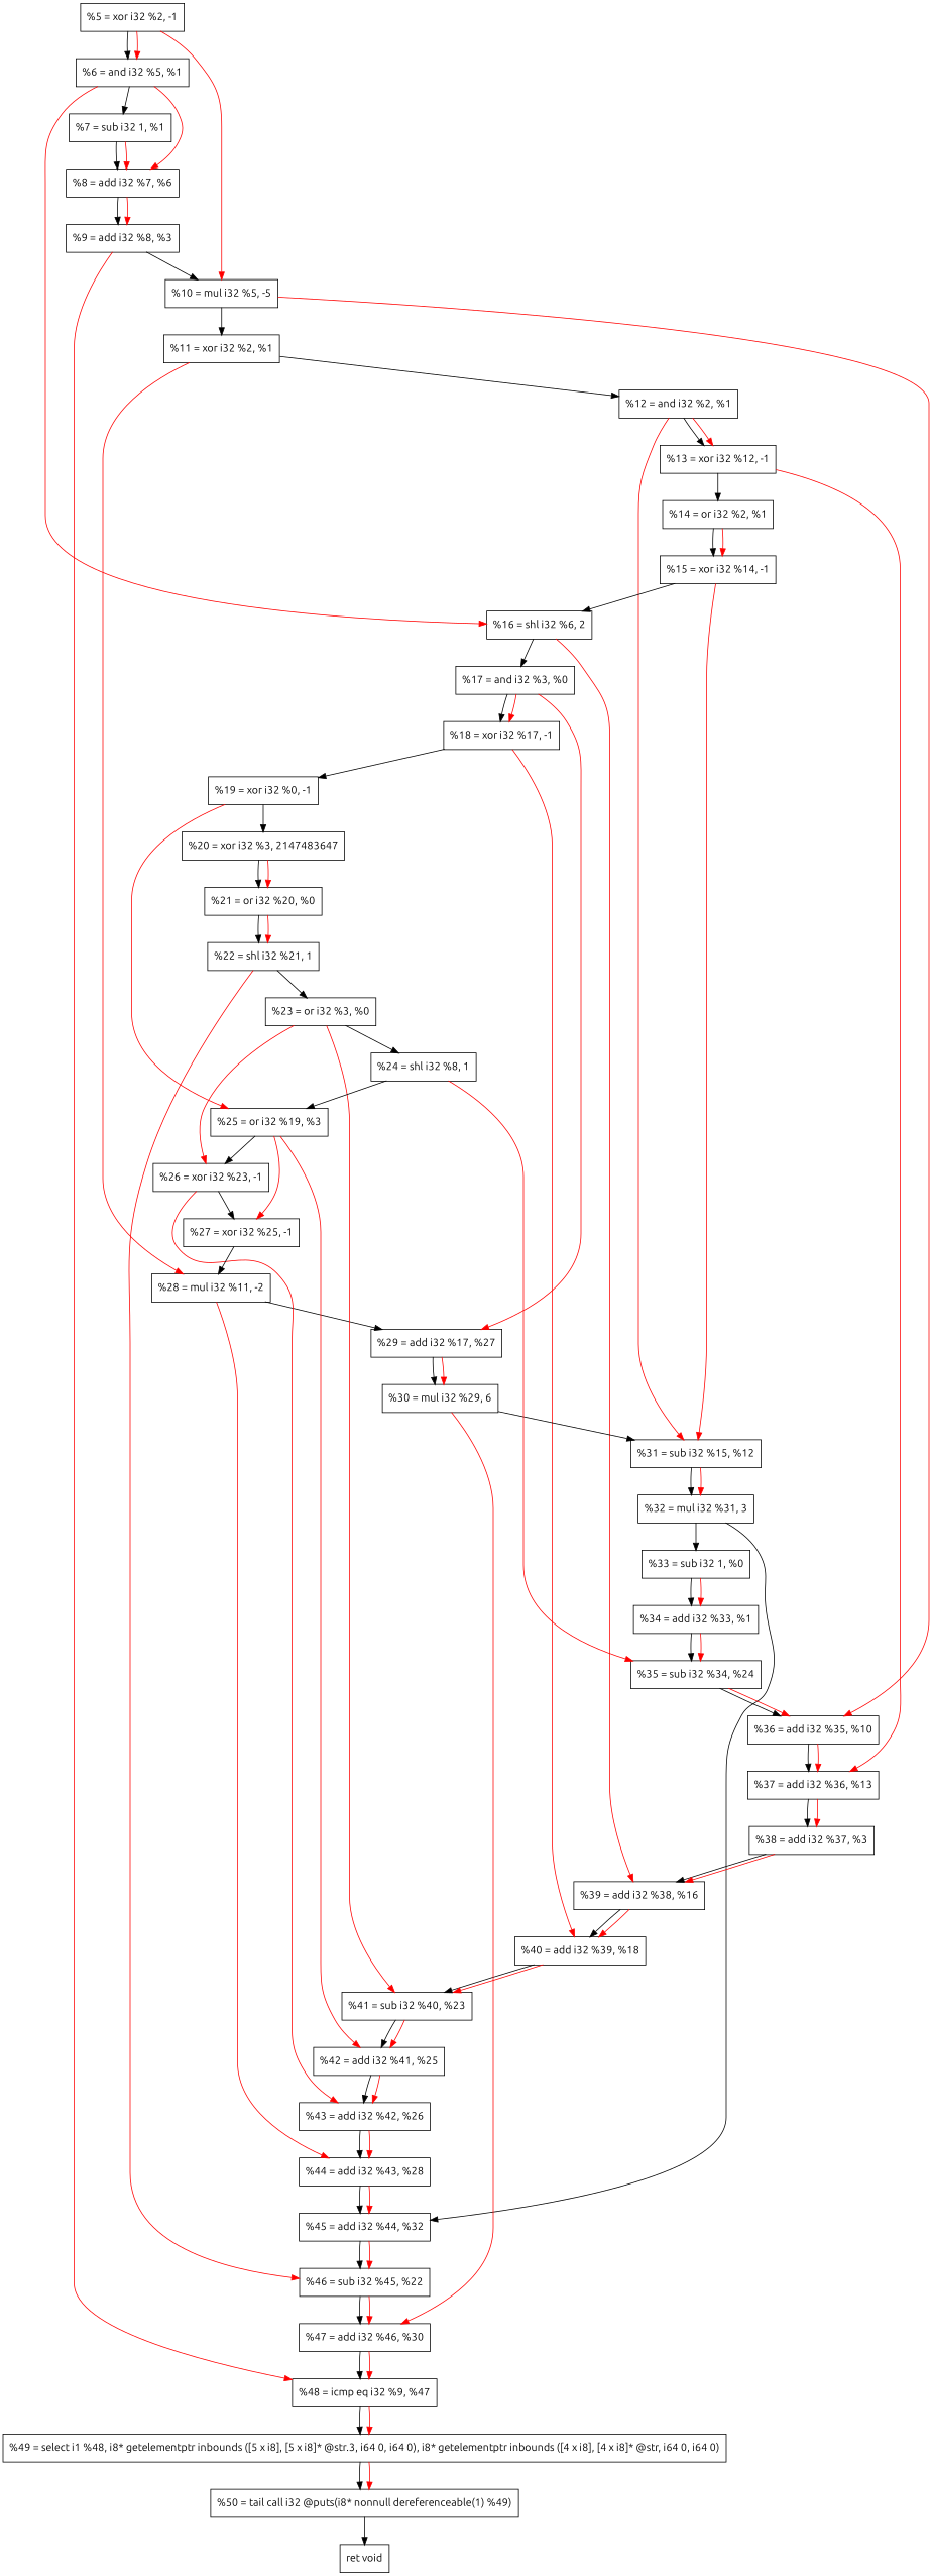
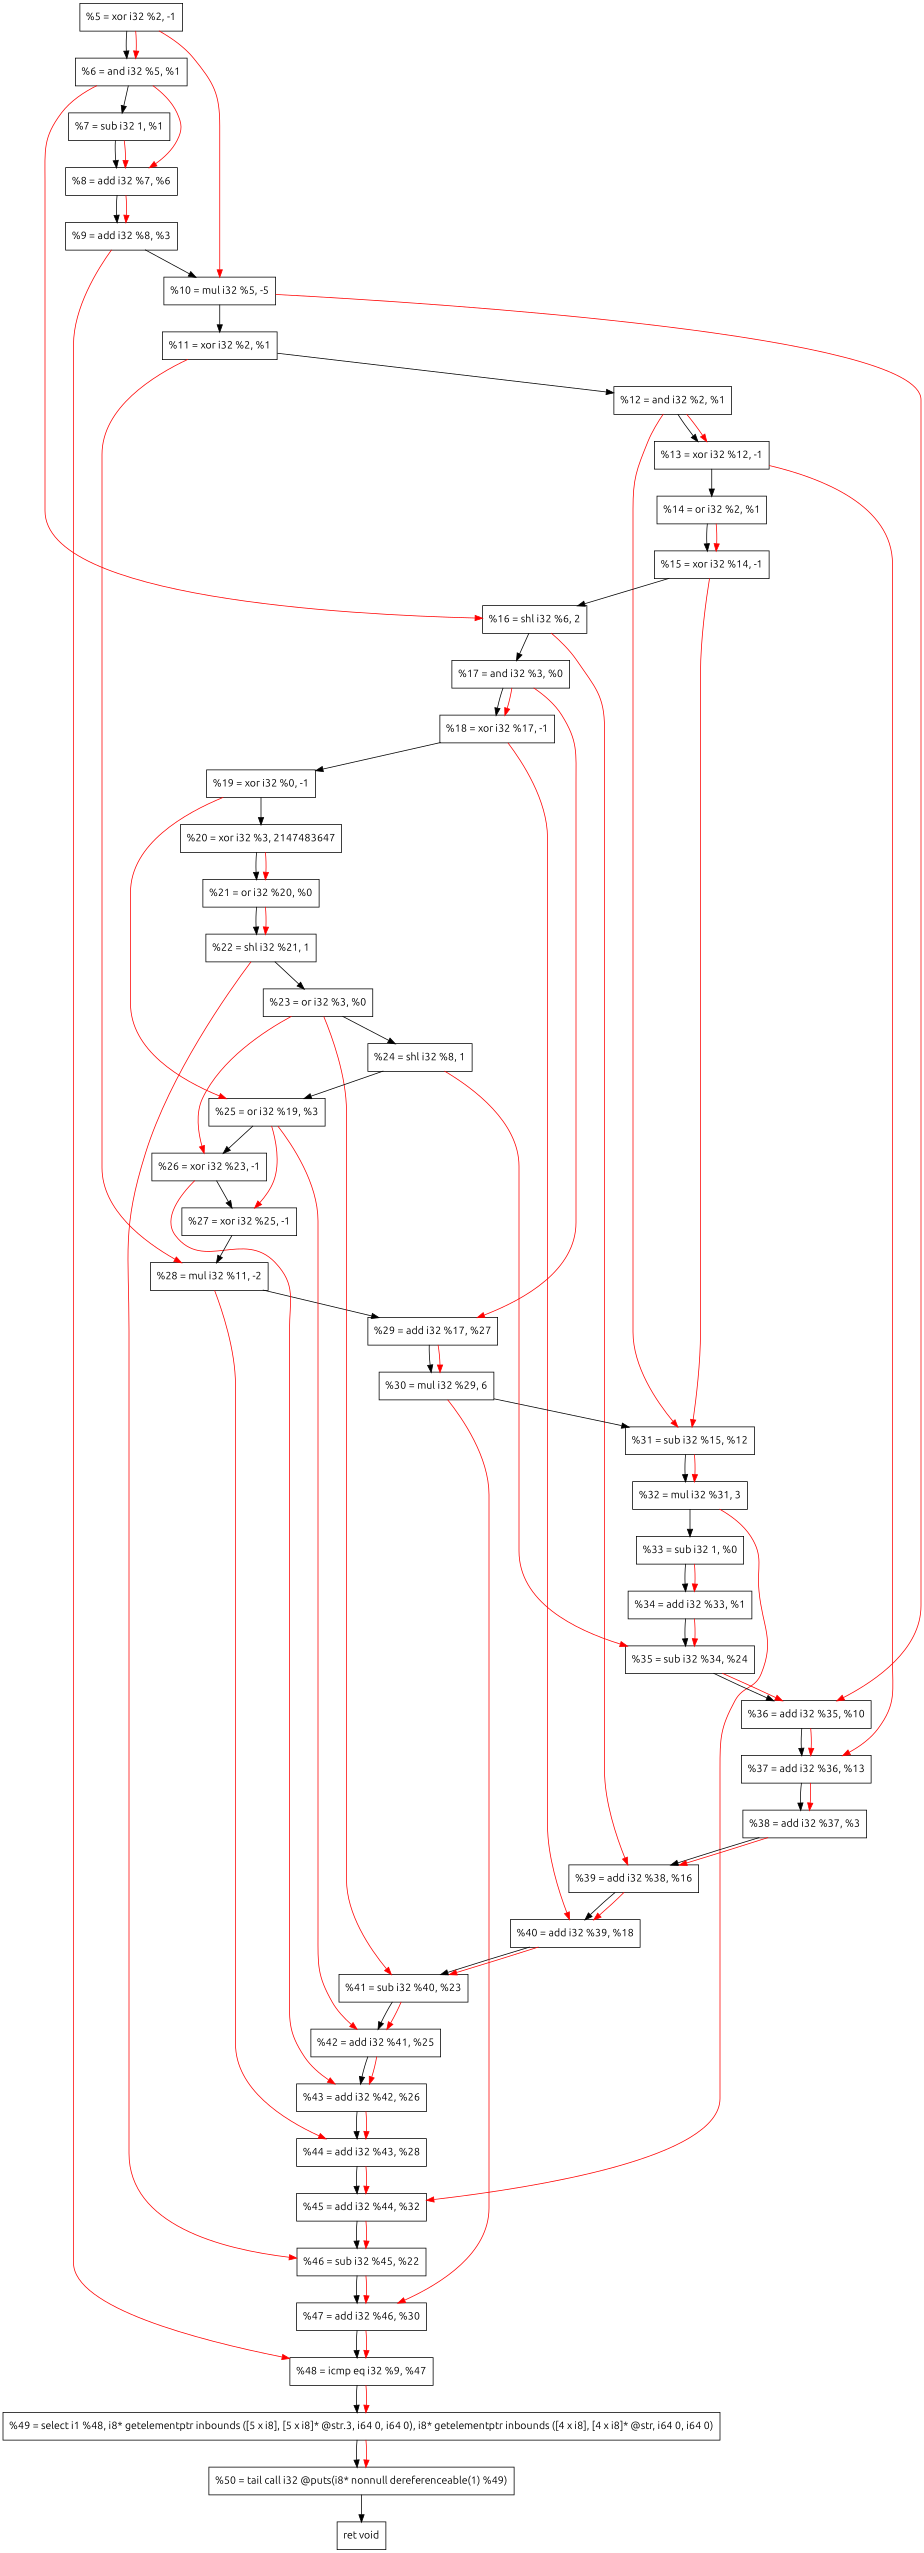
  digraph {
    fontname=Ubuntu
    node [fontname=Ubuntu shape=record]
    edge [fontname=Ubuntu color=red]
    n1 [label="  %5 = xor i32 %2, -1"]
    n2 [label="  %6 = and i32 %5, %1"]
    n3 [label="  %10 = mul i32 %5, -5"]
    n4 [label="  %7 = sub i32 1, %1"]
    n5 [label="  %8 = add i32 %7, %6"]
    n6 [label="  %16 = shl i32 %6, 2"]
    n7 [label="  %11 = xor i32 %2, %1"]
    n8 [label="  %36 = add i32 %35, %10"]
    n9 [label="  %9 = add i32 %8, %3"]
    n10 [label="  %17 = and i32 %3, %0"]
    n11 [label="  %39 = add i32 %38, %16"]
    n12 [label="  %48 = icmp eq i32 %9, %47"]
    n13 [label="  %49 = select i1 %48, i8* getelementptr inbounds ([5 x i8], [5 x i8]* @str.3, i64 0, i64 0), i8* getelementptr inbounds ([4 x i8], [4 x i8]* @str, i64 0, i64 0)"]
    n14 [label="  %12 = and i32 %2, %1"]
    n15 [label="  %28 = mul i32 %11, -2"]
    n16 [label="  %37 = add i32 %36, %13"]
    n17 [label="  %13 = xor i32 %12, -1"]
    n18 [label="  %31 = sub i32 %15, %12"]
    n19 [label="  %29 = add i32 %17, %27"]
    n20 [label="  %44 = add i32 %43, %28"]
    n21 [label="  %14 = or i32 %2, %1"]
    n22 [label="  %32 = mul i32 %31, 3"]
    n23 [label="  %15 = xor i32 %14, -1"]
    n24 [label="  %38 = add i32 %37, %3"]
    n25 [label="  %18 = xor i32 %17, -1"]
    n26 [label="  %40 = add i32 %39, %18"]
    n27 [label="  %19 = xor i32 %0, -1"]
    n28 [label="  %30 = mul i32 %29, 6"]
    n29 [label="  %20 = xor i32 %3, 2147483647"]
    n30 [label="  %25 = or i32 %19, %3"]
    n31 [label="  %41 = sub i32 %40, %23"]
    n32 [label="  %21 = or i32 %20, %0"]
    n33 [label="  %26 = xor i32 %23, -1"]
    n34 [label="  %27 = xor i32 %25, -1"]
    n35 [label="  %42 = add i32 %41, %25"]
    n36 [label="  %22 = shl i32 %21, 1"]
    n37 [label="  %23 = or i32 %3, %0"]
    n38 [label="  %46 = sub i32 %45, %22"]
    n39 [label="%24 = shl i32 %8, 1"]
    n40 [label="  %47 = add i32 %46, %30"]
    n41 [label="  %35 = sub i32 %34, %24"]
    n42 [label="  %43 = add i32 %42, %26"]
    n43 [label="  %45 = add i32 %44, %32"]
    n44 [label="  %33 = sub i32 1, %0"]
    n45 [label="  %34 = add i32 %33, %1"]
    n46 [label="  %50 = tail call i32 @puts(i8* nonnull dereferenceable(1) %49)"]
    n47 [label="  ret void"]
    n1 -> n2 [color=""]
    n1 -> n2
    n1 -> n3
    n2 -> n4 [color=""]
    n2 -> n5
    n2 -> n6
    n3 -> n7 [color=""]
    n3 -> n8
    n4 -> n5 [color=""]
    n4 -> n5
    n5 -> n9 [color=""]
    n5 -> n9
    n6 -> n10 [color=""]
    n6 -> n11
    n7 -> n14 [color=""]
    n7 -> n15
    n8 -> n16 [color=""]
    n8 -> n16
    n9 -> n3 [color=""]
    n9 -> n12
    n10 -> n19
    n10 -> n25 [color=""]
    n10 -> n25
    n11 -> n26 [color=""]
    n11 -> n26
    n12 -> n13 [color=""]
    n12 -> n13
    n13 -> n46 [color=""]
    n13 -> n46
    n14 -> n17 [color=""]
    n14 -> n17
    n14 -> n18
    n15 -> n19 [color=""]
    n15 -> n20
    n16 -> n24 [color=""]
    n16 -> n24
    n17 -> n16
    n17 -> n21 [color=""]
    n18 -> n22 [color=""]
    n18 -> n22
    n19 -> n28 [color=""]
    n19 -> n28
    n20 -> n43 [color=""]
    n20 -> n43
    n21 -> n23 [color=""]
    n21 -> n23
-   n22 -> n43 [color=black]
+   n22 -> n43
    n22 -> n44 [color=""]
    n23 -> n6 [color=""]
    n23 -> n18
    n24 -> n11 [color=""]
    n24 -> n11
    n25 -> n26
    n25 -> n27 [color=""]
    n26 -> n31 [color=""]
    n26 -> n31
    n27 -> n29 [color=""]
    n27 -> n30
    n28 -> n18 [color=""]
    n28 -> n40
    n29 -> n32 [color=""]
    n29 -> n32
    n30 -> n33 [color=""]
    n30 -> n34
    n30 -> n35
    n31 -> n35 [color=""]
    n31 -> n35
    n32 -> n36 [color=""]
    n32 -> n36
    n33 -> n34 [color=""]
    n33 -> n42
    n34 -> n15 [color=""]
    n35 -> n42 [color=""]
    n35 -> n42
    n36 -> n37 [color=""]
    n36 -> n38
    n37 -> n31
    n37 -> n33
    n37 -> n39 [color=""]
    n38 -> n40 [color=""]
    n38 -> n40
    n39 -> n30 [color=""]
    n39 -> n41
    n40 -> n12 [color=""]
    n40 -> n12
    n41 -> n8 [color=""]
    n41 -> n8
    n42 -> n20 [color=""]
    n42 -> n20
    n43 -> n38 [color=""]
    n43 -> n38
    n44 -> n45 [color=""]
    n44 -> n45
    n45 -> n41 [color=""]
    n45 -> n41
    n46 -> n47 [color=""]
  }
